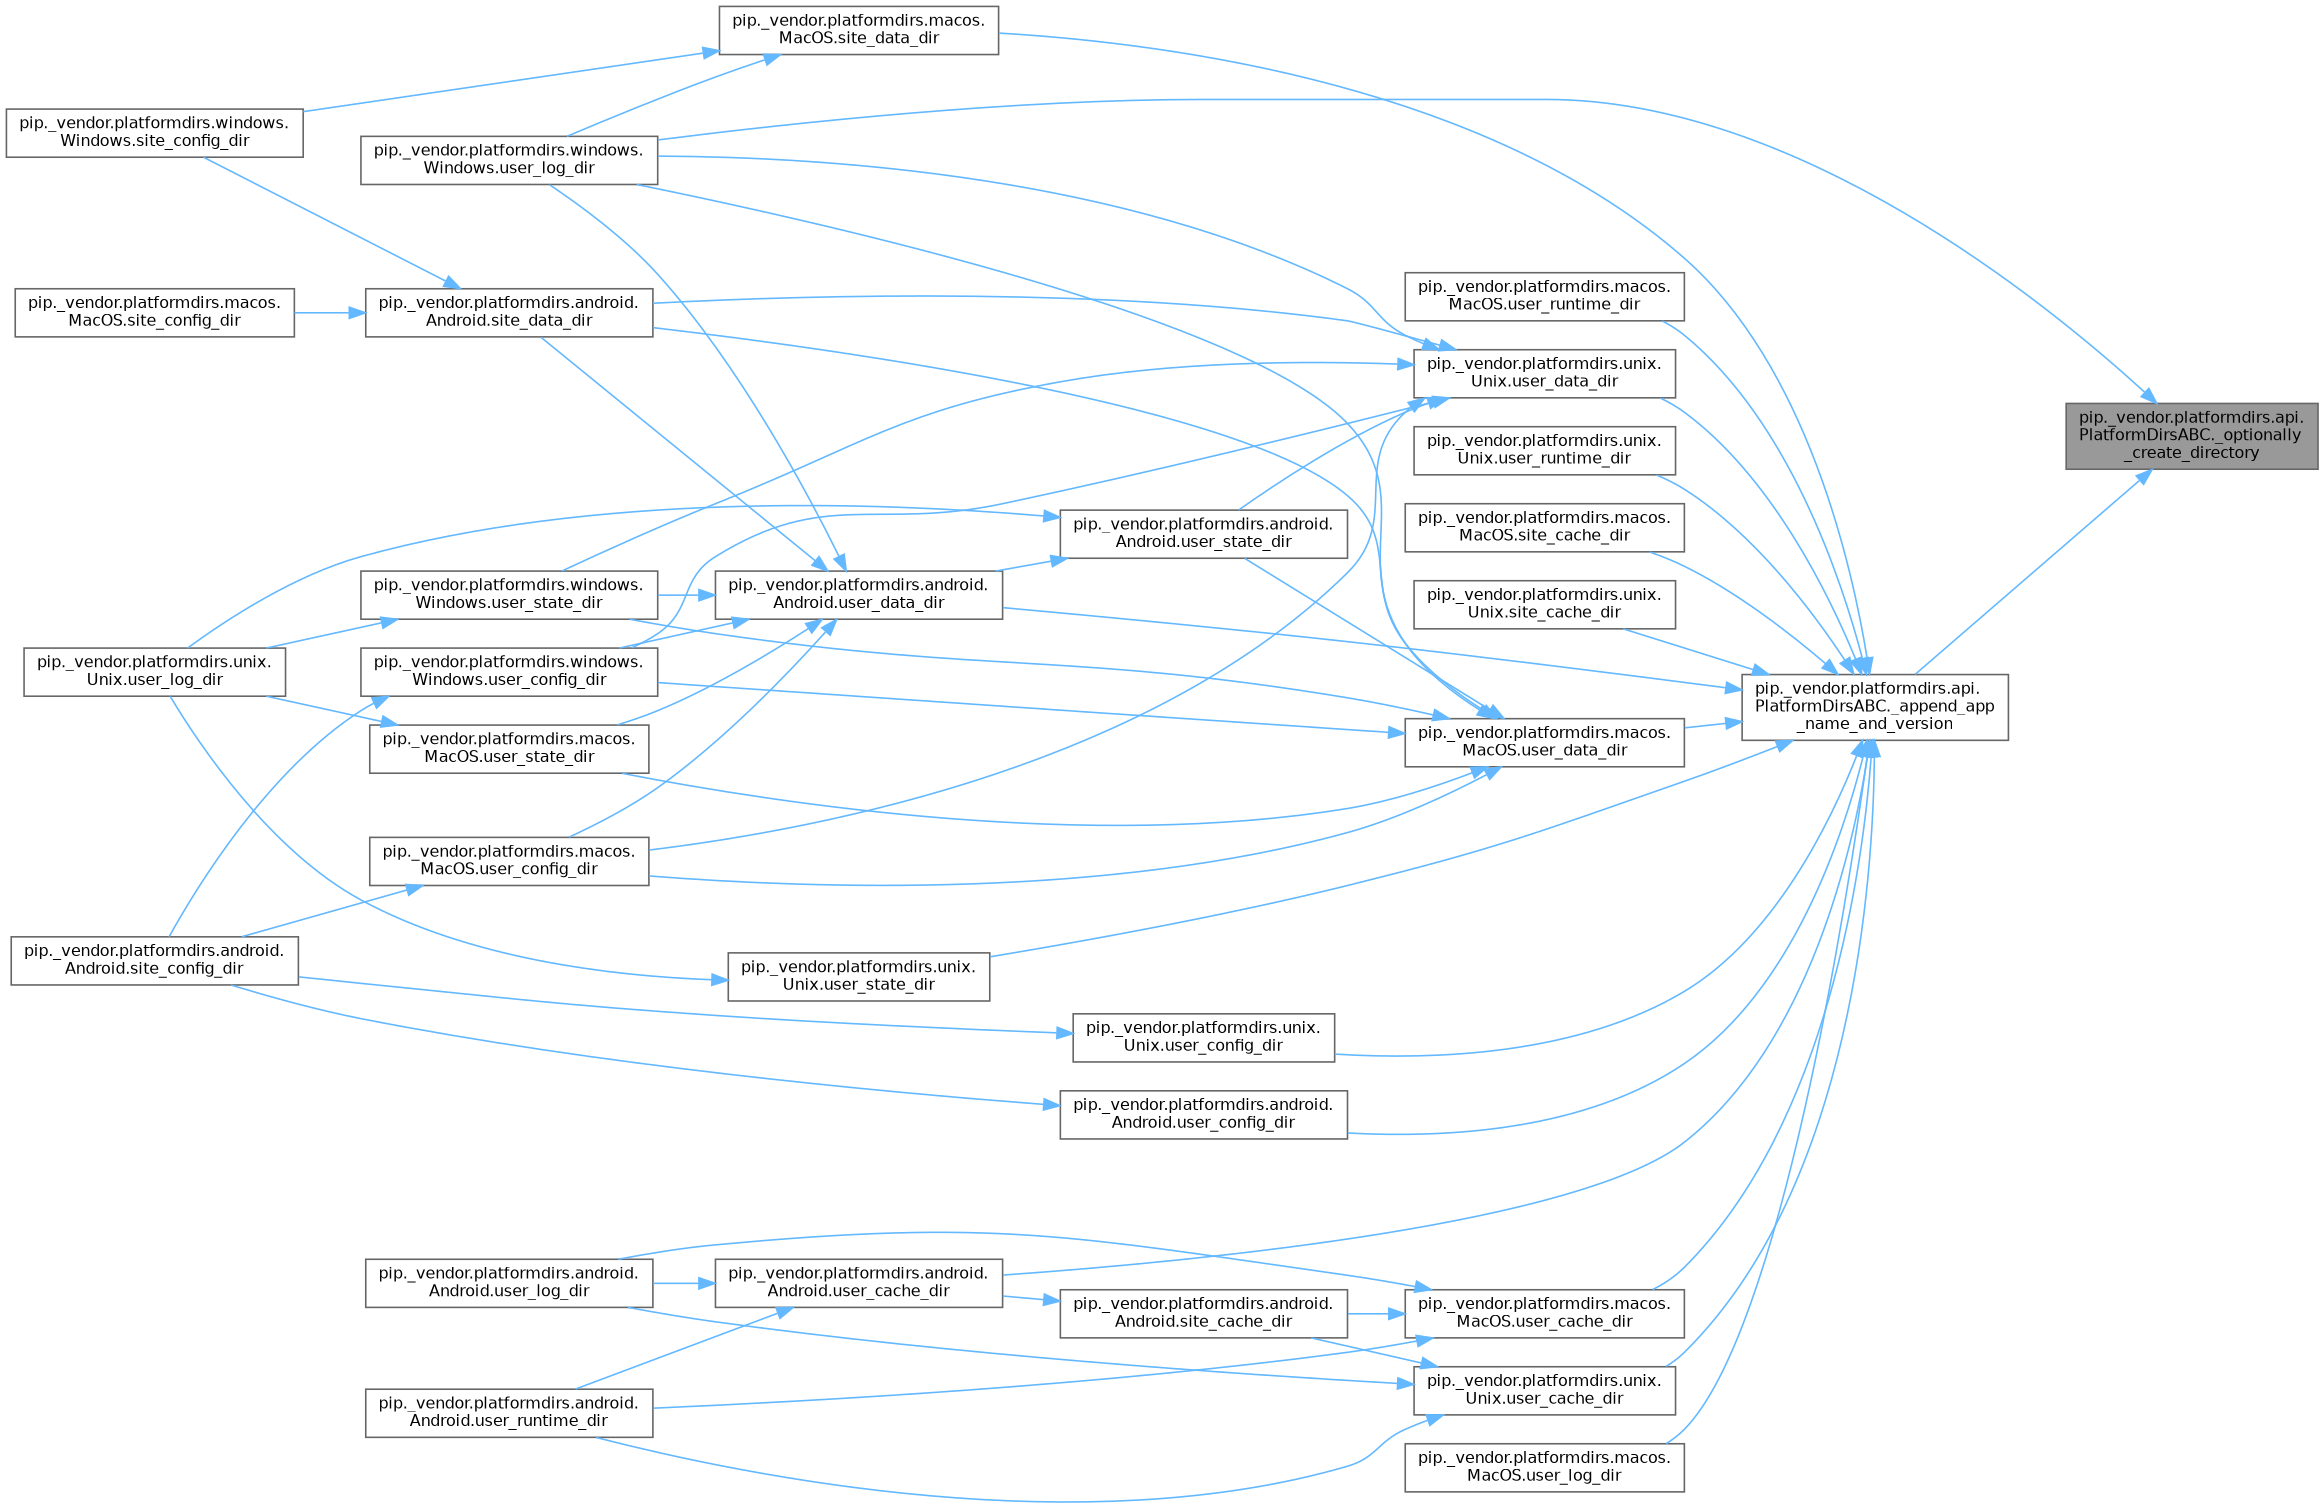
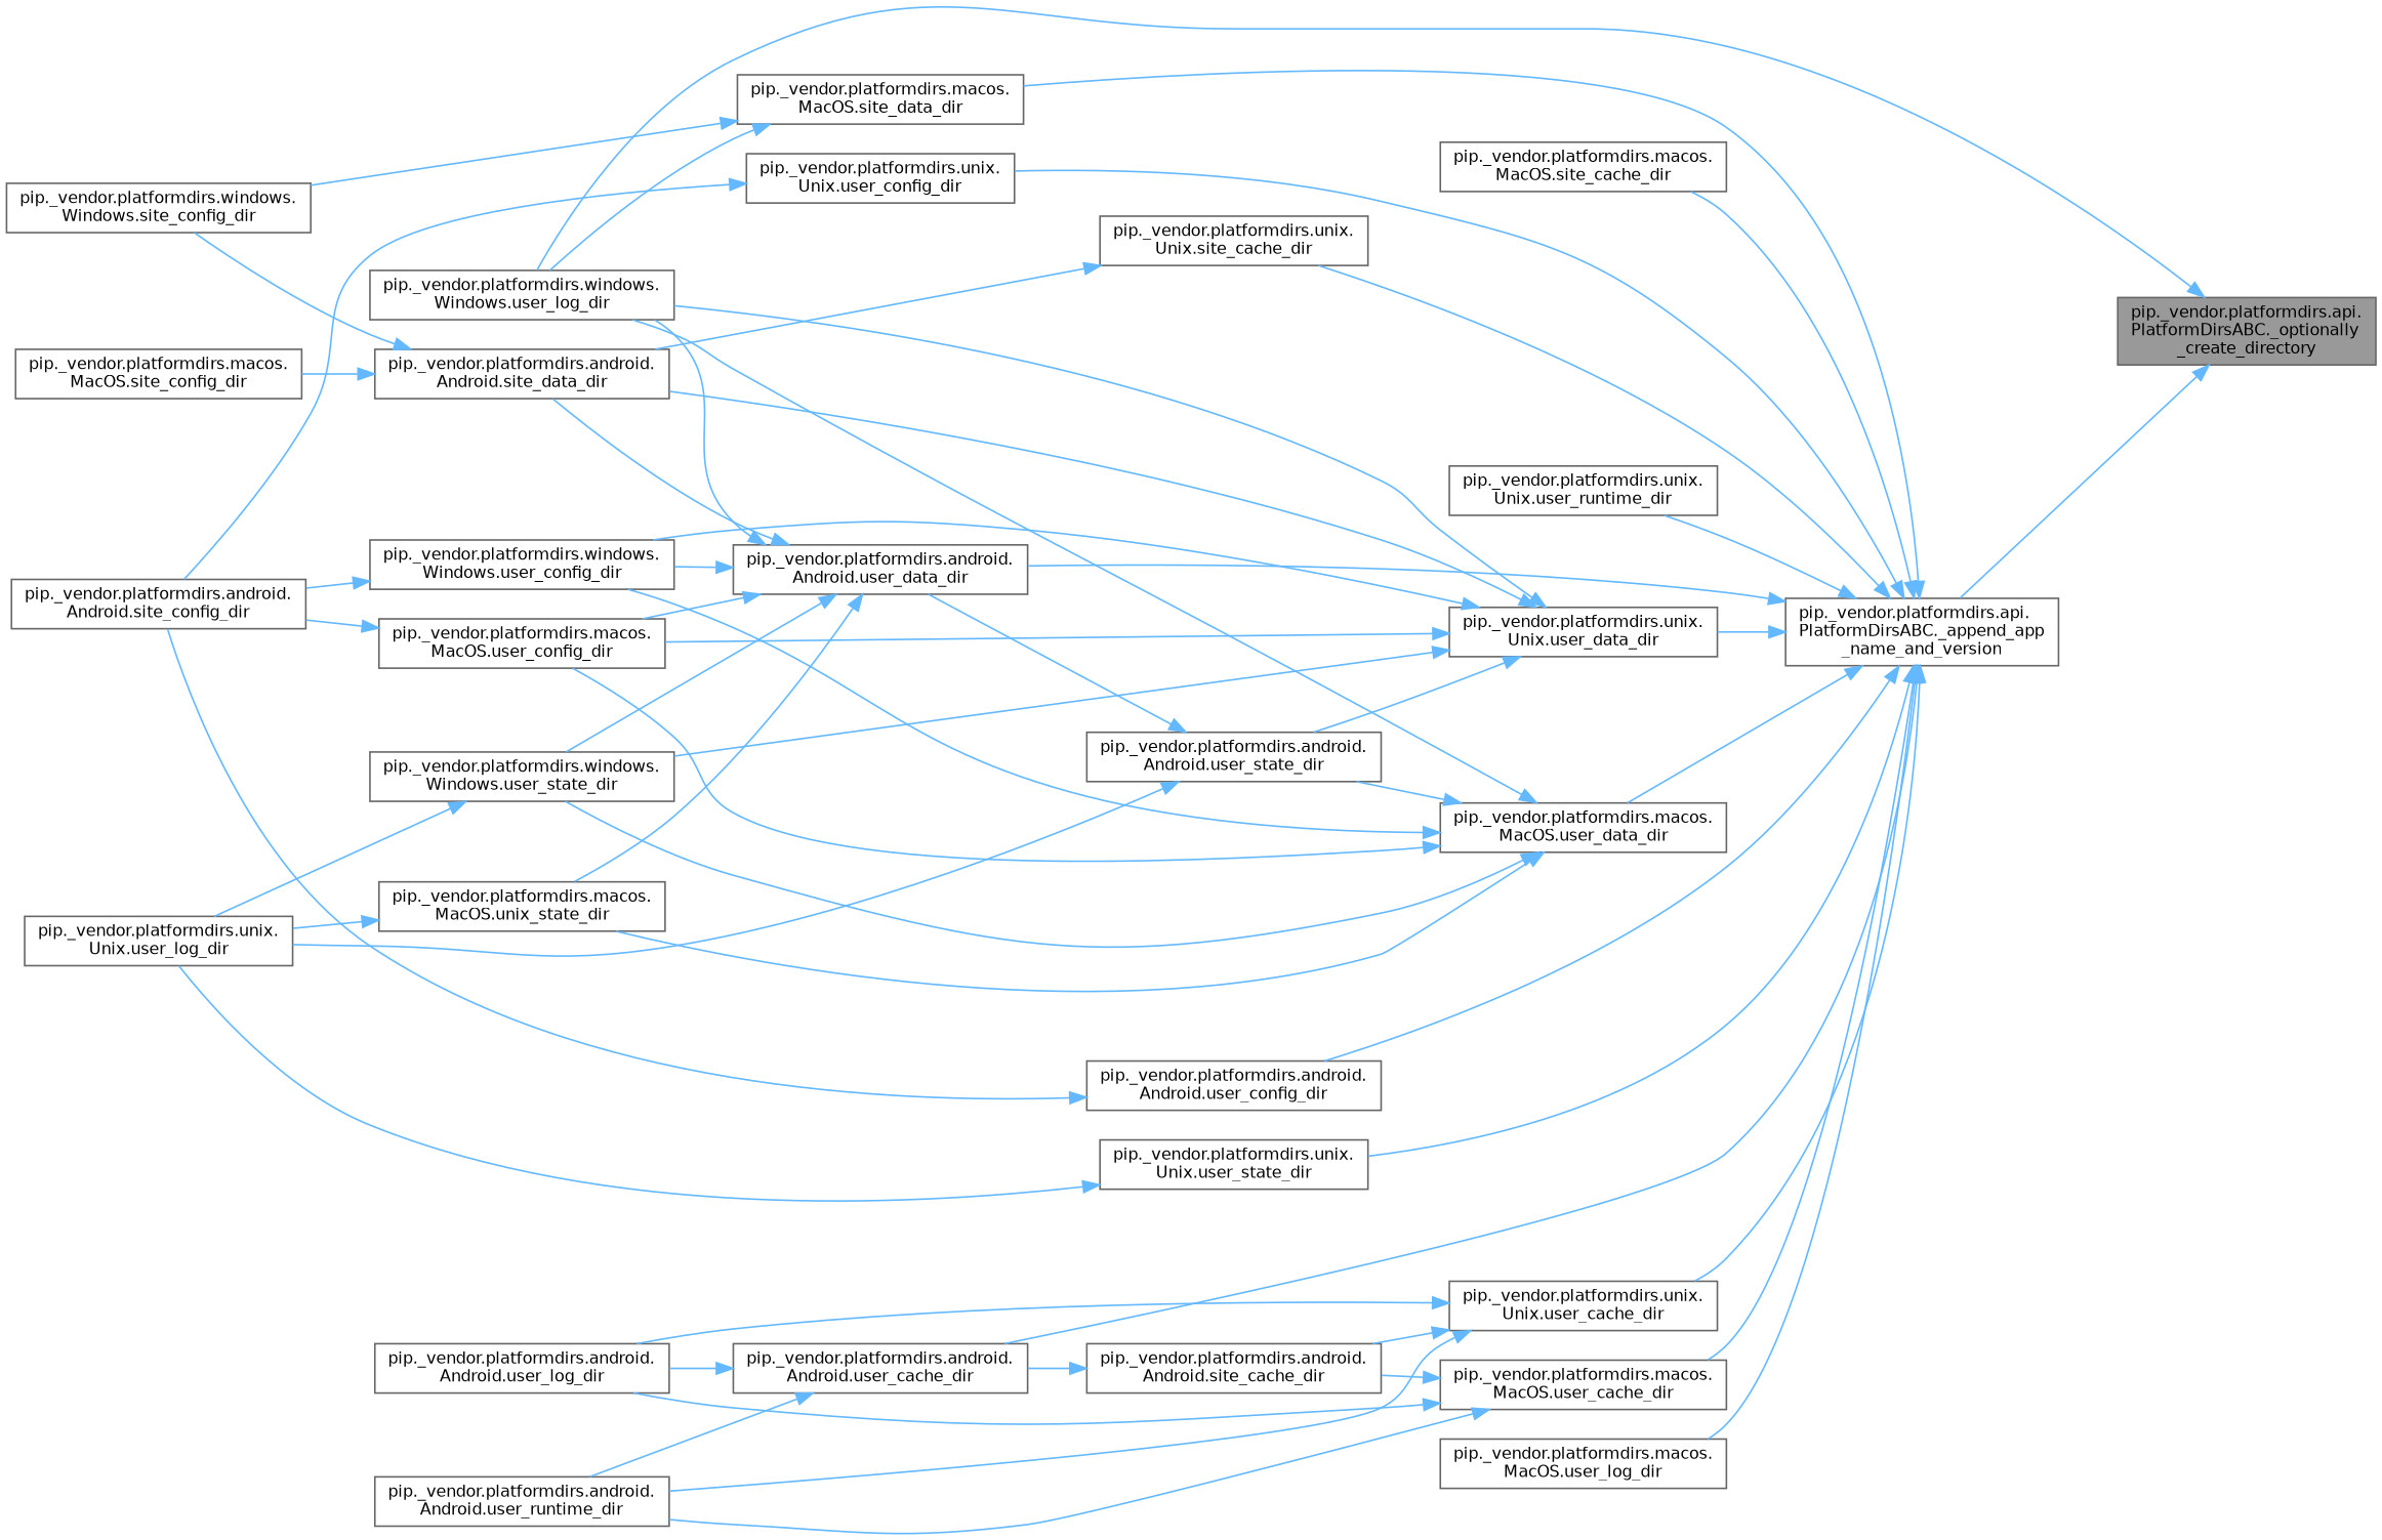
  digraph {
    rankdir=RL
    node [color=grey40 fillcolor=white fontname=Helvetica fontsize=10 shape=box style=filled]
    edge [color=steelblue1 dir=back fontname=Helvetica fontsize=10 labelfontname=Helvetica labelfontsize=10 style=solid]
    n1 [color=gray40 fillcolor=grey60 fontcolor=black height=0.2 label="pip._vendor.platformdirs.api.\lPlatformDirsABC._optionally\l_create_directory" width=0.4]
    n2 [height=0.2 label="pip._vendor.platformdirs.api.\lPlatformDirsABC._append_app\l_name_and_version" width=0.4]
    n3 [height=0.2 label="pip._vendor.platformdirs.windows.\lWindows.user_log_dir" width=0.4]
    n4 [height=0.2 label="pip._vendor.platformdirs.macos.\lMacOS.site_cache_dir" width=0.4]
    n5 [height=0.2 label="pip._vendor.platformdirs.unix.\lUnix.site_cache_dir" width=0.4]
    n6 [height=0.2 label="pip._vendor.platformdirs.macos.\lMacOS.site_data_dir" width=0.4]
    n7 [height=0.2 label="pip._vendor.platformdirs.android.\lAndroid.user_cache_dir" width=0.4]
    n8 [height=0.2 label="pip._vendor.platformdirs.macos.\lMacOS.user_cache_dir" width=0.4]
    n9 [height=0.2 label="pip._vendor.platformdirs.unix.\lUnix.user_cache_dir" width=0.4]
    n10 [height=0.2 label="pip._vendor.platformdirs.android.\lAndroid.user_config_dir" width=0.4]
    n11 [height=0.2 label="pip._vendor.platformdirs.unix.\lUnix.user_config_dir" width=0.4]
    n12 [height=0.2 label="pip._vendor.platformdirs.android.\lAndroid.user_data_dir" width=0.4]
    n13 [height=0.2 label="pip._vendor.platformdirs.macos.\lMacOS.user_data_dir" width=0.4]
    n14 [height=0.2 label="pip._vendor.platformdirs.unix.\lUnix.user_data_dir" width=0.4]
    n15 [height=0.2 label="pip._vendor.platformdirs.macos.\lMacOS.user_log_dir" width=0.4]
-   n16 [height=0.2 label="pip._vendor.platformdirs.macos.\lMacOS.user_runtime_dir" width=0.4]
    n17 [height=0.2 label="pip._vendor.platformdirs.unix.\lUnix.user_runtime_dir" width=0.4]
    n18 [height=0.2 label="pip._vendor.platformdirs.unix.\lUnix.user_state_dir" width=0.4]
    n19 [height=0.2 label="pip._vendor.platformdirs.windows.\lWindows.site_config_dir" width=0.4]
    n20 [height=0.2 label="pip._vendor.platformdirs.android.\lAndroid.user_log_dir" width=0.4]
    n21 [height=0.2 label="pip._vendor.platformdirs.android.\lAndroid.user_runtime_dir" width=0.4]
    n22 [height=0.2 label="pip._vendor.platformdirs.android.\lAndroid.site_cache_dir" width=0.4]
    n23 [height=0.2 label="pip._vendor.platformdirs.android.\lAndroid.site_config_dir" width=0.4]
    n24 [height=0.2 label="pip._vendor.platformdirs.android.\lAndroid.site_data_dir" width=0.4]
    n25 [height=0.2 label="pip._vendor.platformdirs.macos.\lMacOS.user_config_dir" width=0.4]
    n26 [height=0.2 label="pip._vendor.platformdirs.windows.\lWindows.user_config_dir" width=0.4]
-   n27 [height=0.2 label="pip._vendor.platformdirs.macos.\lMacOS.user_state_dir" width=0.4]
+   n27 [height=0.2 label="pip._vendor.platformdirs.macos.\lMacOS.unix_state_dir" width=0.4]
    n28 [height=0.2 label="pip._vendor.platformdirs.windows.\lWindows.user_state_dir" width=0.4]
    n29 [height=0.2 label="pip._vendor.platformdirs.android.\lAndroid.user_state_dir" width=0.4]
    n30 [height=0.2 label="pip._vendor.platformdirs.unix.\lUnix.user_log_dir" width=0.4]
    n31 [height=0.2 label="pip._vendor.platformdirs.macos.\lMacOS.site_config_dir" width=0.4]
    n1 -> n2
    n1 -> n3
    n2 -> n4
    n2 -> n5
    n2 -> n6
    n2 -> n7
    n2 -> n8
    n2 -> n9
    n2 -> n10
    n2 -> n11
    n2 -> n12
    n2 -> n13
    n2 -> n14
    n2 -> n15
-   n2 -> n16
    n2 -> n17
    n2 -> n18
    n6 -> n3
    n6 -> n19
    n7 -> n20
    n7 -> n21
    n8 -> n20
    n8 -> n21
    n8 -> n22
    n9 -> n20
    n9 -> n21
    n9 -> n22
    n10 -> n23
    n11 -> n23
    n12 -> n3
    n12 -> n24
    n12 -> n25
    n12 -> n26
    n12 -> n27
    n12 -> n28
    n13 -> n3
-   n13 -> n24
+   n5 -> n24
    n13 -> n25
    n13 -> n26
    n13 -> n27
    n13 -> n28
    n13 -> n29
    n14 -> n3
    n14 -> n24
    n14 -> n25
    n14 -> n26
    n14 -> n28
    n14 -> n29
    n18 -> n30
    n22 -> n7
    n24 -> n19
    n24 -> n31
    n25 -> n23
    n26 -> n23
    n27 -> n30
    n28 -> n30
    n29 -> n12
    n29 -> n30
  }
